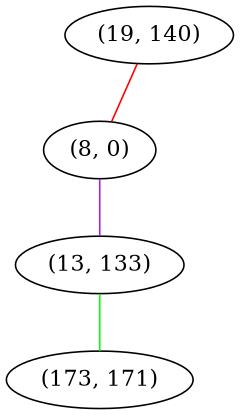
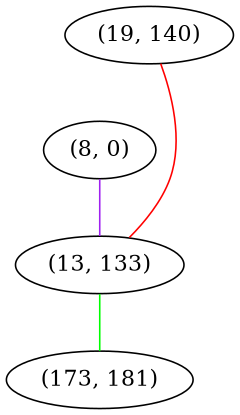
  graph {
    n1 [label="(8, 0)"]
    "(13, 133)"
-   "(173, 171)"
+   "(173, 171)" [label="(173, 181)"]
    "(19, 140)"
    n1 -- "(13, 133)" [color=purple weight=4]
    "(13, 133)" -- "(173, 171)" [color=green weight=2]
-   "(19, 140)" -- n1 [color=red weight=1]
+   "(19, 140)" -- "(13, 133)" [color=red weight=1]
  }
